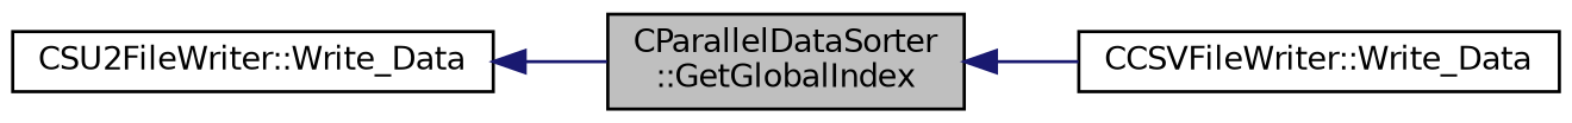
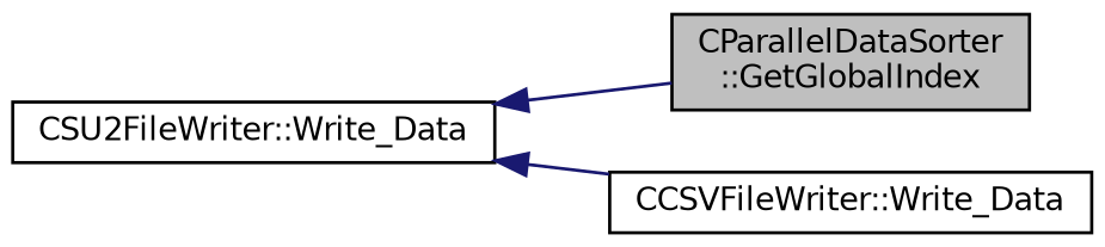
  digraph {
    rankdir=LR
    node [color=black fillcolor=white fontname=Helvetica fontsize=10 shape=record style=filled]
    edge [color=midnightblue dir=back fontname=Helvetica fontsize=10 labelfontname=Helvetica labelfontsize=10 style=solid]
    n1 [fillcolor=grey75 fontcolor=black height=0.2 label="CParallelDataSorter\l::GetGlobalIndex" width=0.4]
    n2 [height=0.2 label="CCSVFileWriter::Write_Data" width=0.4]
    n3 [height=0.2 label="CSU2FileWriter::Write_Data" width=0.4]
-   n1 -> n2
+   n3 -> n2
    n3 -> n1
  }
